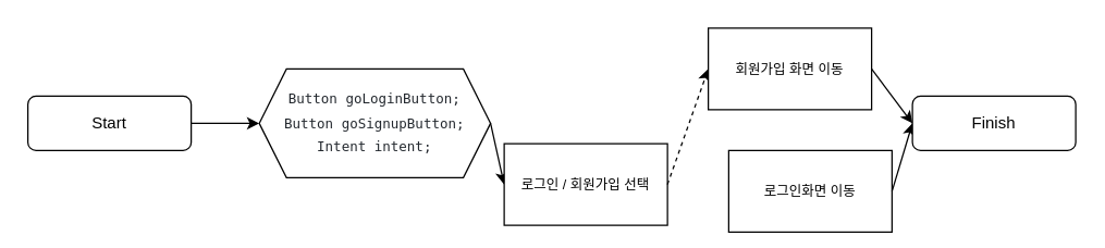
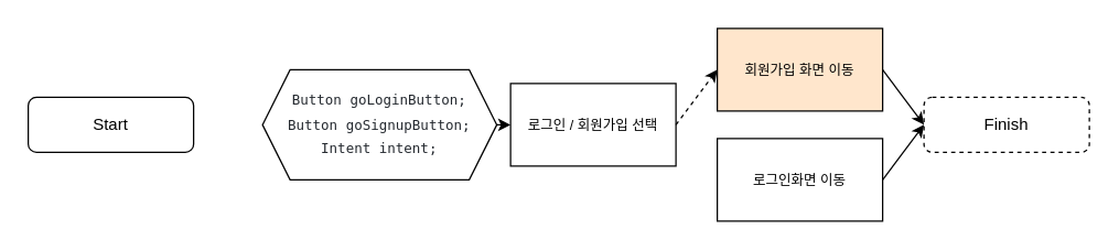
  <mxCell id="0" />
  <mxCell id="1" parent="0" />
  <mxCell id="2" value="Start" style="rounded=1;whiteSpace=wrap;html=1;fontSize=12;glass=0;strokeWidth=1;shadow=0;" parent="1" vertex="1"><mxGeometry x="20" y="70" width="120" height="40" as="geometry" /></mxCell>
  <mxCell id="3" value="&lt;pre style=&quot;box-sizing: border-box ; margin-top: 0px ; margin-bottom: 0px ; overflow-wrap: normal ; padding: 16px ; overflow: auto ; line-height: 1.45 ; border-radius: 6px ; word-break: normal&quot;&gt;&lt;font color=&quot;#24292f&quot;&gt;&lt;span style=&quot;font-size: 10px&quot;&gt;Button goLoginButton;&lt;br/&gt;Button goSignupButton;&lt;br/&gt;Intent intent;&lt;br&gt;&lt;/span&gt;&lt;/font&gt;&lt;/pre&gt;" style="shape=hexagon;perimeter=hexagonPerimeter2;whiteSpace=wrap;html=1;fixedSize=1;" vertex="1" parent="1"><mxGeometry x="190" y="50" width="170" height="80" as="geometry" /></mxCell>
  <mxCell id="4" value="" style="endArrow=classic;html=1;rounded=0;fontSize=10;exitX=1;exitY=0.5;exitDx=0;exitDy=0;entryX=0;entryY=0.5;entryDx=0;entryDy=0;" edge="1" parent="1" source="3" target="6"><mxGeometry width="50" height="50" relative="1" as="geometry"><mxPoint x="360" y="330" as="sourcePoint" /><mxPoint x="190" y="270" as="targetPoint" /></mxGeometry></mxCell>
- <mxCell id="5" value="" style="endArrow=classic;html=1;rounded=0;fontSize=10;exitX=1;exitY=0.5;exitDx=0;exitDy=0;entryX=0;entryY=0.5;entryDx=0;entryDy=0;" edge="1" parent="1" source="2" target="3"><mxGeometry width="50" height="50" relative="1" as="geometry"><mxPoint x="200" y="240" as="sourcePoint" /><mxPoint x="200" y="280" as="targetPoint" /></mxGeometry></mxCell>
- <mxCell id="6" value="로그인 / 회원가입 선택" style="rounded=0;whiteSpace=wrap;html=1;fontSize=10;" vertex="1" parent="1"><mxGeometry x="370" y="105" width="120" height="60" as="geometry" /></mxCell>
+ <mxCell id="6" value="로그인 / 회원가입 선택" style="rounded=0;whiteSpace=wrap;html=1;fontSize=10;" vertex="1" parent="1"><mxGeometry x="370" y="60" width="120" height="60" as="geometry" /></mxCell>
  <mxCell id="7" value="" style="endArrow=classic;html=1;rounded=0;fontSize=10;exitX=1;exitY=0.5;exitDx=0;exitDy=0;entryX=0;entryY=0.5;entryDx=0;entryDy=0;dashed=1;" edge="1" parent="1" source="6" target="8"><mxGeometry width="50" height="50" relative="1" as="geometry"><mxPoint x="200" y="390" as="sourcePoint" /><mxPoint x="250" y="380" as="targetPoint" /></mxGeometry></mxCell>
- <mxCell id="8" value="회원가입 화면 이동" style="rounded=0;whiteSpace=wrap;html=1;fontSize=10;" vertex="1" parent="1"><mxGeometry x="520" y="20" width="120" height="60" as="geometry" /></mxCell>
- <mxCell id="9" value="로그인화면 이동" style="rounded=0;whiteSpace=wrap;html=1;fontSize=10;" vertex="1" parent="1"><mxGeometry x="535" y="110" width="120" height="60" as="geometry" /></mxCell>
+ <mxCell id="8" value="회원가입 화면 이동" style="rounded=0;whiteSpace=wrap;html=1;fontSize=10;fillColor=#ffe6cc;" vertex="1" parent="1"><mxGeometry x="520" y="20" width="120" height="60" as="geometry" /></mxCell>
+ <mxCell id="9" value="로그인화면 이동" style="rounded=0;whiteSpace=wrap;html=1;fontSize=10;" vertex="1" parent="1"><mxGeometry x="520" y="100" width="120" height="60" as="geometry" /></mxCell>
  <mxCell id="10" value="" style="endArrow=classic;html=1;rounded=0;fontSize=10;exitX=1;exitY=0.5;exitDx=0;exitDy=0;entryX=0;entryY=0.5;entryDx=0;entryDy=0;" edge="1" parent="1" source="8" target="12"><mxGeometry width="50" height="50" relative="1" as="geometry"><mxPoint x="360" y="480" as="sourcePoint" /><mxPoint x="210" y="480" as="targetPoint" /></mxGeometry></mxCell>
  <mxCell id="11" value="" style="endArrow=classic;html=1;rounded=0;fontSize=10;entryX=0;entryY=0.5;entryDx=0;entryDy=0;exitX=1;exitY=0.5;exitDx=0;exitDy=0;" edge="1" parent="1" source="9" target="12"><mxGeometry width="50" height="50" relative="1" as="geometry"><mxPoint x="160" y="520" as="sourcePoint" /><mxPoint x="190" y="500" as="targetPoint" /></mxGeometry></mxCell>
- <mxCell id="12" value="&lt;font style=&quot;font-size: 12px&quot;&gt;Finish&lt;/font&gt;" style="rounded=1;whiteSpace=wrap;html=1;fontSize=10;" vertex="1" parent="1"><mxGeometry x="670" y="70" width="120" height="40" as="geometry" /></mxCell>
+ <mxCell id="12" value="&lt;font style=&quot;font-size: 12px&quot;&gt;Finish&lt;/font&gt;" style="rounded=1;whiteSpace=wrap;html=1;fontSize=10;dashed=1;" vertex="1" parent="1"><mxGeometry x="670" y="70" width="120" height="40" as="geometry" /></mxCell>
